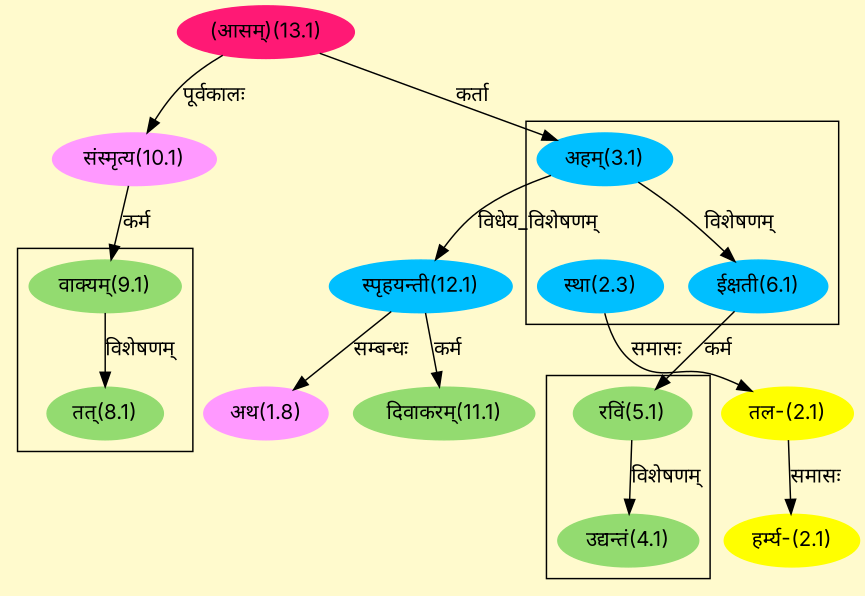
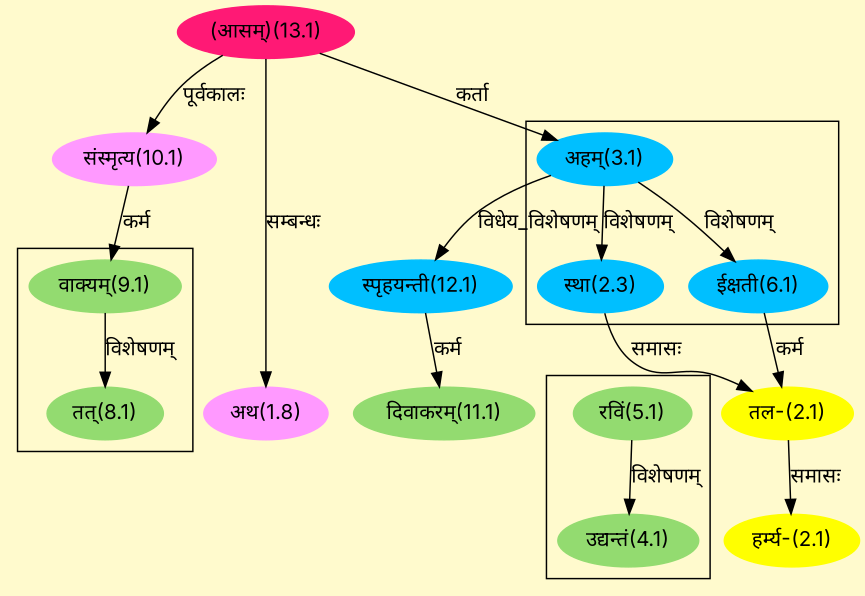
  digraph {
    bgcolor=lemonchiffon1
    compound=true
    fontname=Inter
    rankdir=BT
    node [color="#93DB70" fontname=Inter style=filled]
    edge [dir=back fontname=Inter]
    n1 [color="#00BFFF" label="स्था(2.3)"]
    n2 [color="#00BFFF" label="अहम्(3.1)"]
    n3 [color="#00BFFF" label="ईक्षती(6.1)"]
    n4 [label="उद्यन्तं(4.1)"]
    n5 [label="रविं(5.1)"]
    n6 [label="तत्(8.1)"]
    n7 [label="वाक्यम्(9.1)"]
    n8 [color="#FF1975" label="(आसम्)(13.1)"]
    n9 [color="#FF99FF" label="संस्मृत्य(10.1)"]
    n10 [color="#FF99FF" label="अथ(1.8)"]
    n11 [color="#FFFF00" label="हर्म्य-(2.1)"]
    n12 [color="#FFFF00" label="तल-(2.1)"]
    n13 [label="दिवाकरम्(11.1)"]
    n14 [color="#00BFFF" label="स्पृहयन्ती(12.1)"]
    subgraph cluster_1 {
      n1
      n2
      n3
    }
    subgraph cluster_2 {
      n4
      n5
    }
    subgraph cluster_3 {
      n6
      n7
    }
+   n1 -> n2 [label="विशेषणम्"]
    n2 -> n8 [label="कर्ता"]
    n3 -> n2 [label="विशेषणम्"]
    n4 -> n5 [label="विशेषणम्"]
-   n5 -> n3 [label="कर्म"]
+   n12 -> n3 [label="कर्म"]
    n6 -> n7 [label="विशेषणम्"]
    n7 -> n9 [label="कर्म"]
    n9 -> n8 [label="पूर्वकालः"]
-   n10 -> n14 [label="सम्बन्धः"]
+   n10 -> n8 [label="सम्बन्धः"]
    n11 -> n12 [label="समासः"]
    n12 -> n1 [label="समासः"]
    n13 -> n14 [label="कर्म"]
    n14 -> n2 [label="विधेय_विशेषणम्"]
  }
